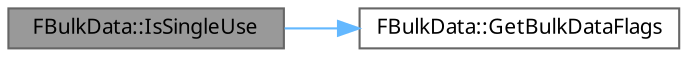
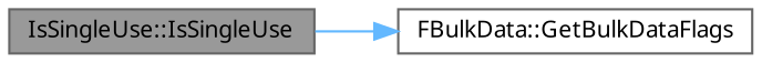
  digraph {
    rankdir=LR
    fontname="Noto Sans"
    node [fontname="Noto Sans" fontsize=10 shape=box style=filled]
-   n1 [color=gray40 fillcolor=grey60 fontcolor=black height=0.2 label="FBulkData::IsSingleUse" width=0.4]
+   n1 [color=gray40 fillcolor=grey60 fontcolor=black height=0.2 label="IsSingleUse::IsSingleUse" width=0.4]
    n2 [color=grey40 fillcolor=white height=0.2 label="FBulkData::GetBulkDataFlags" width=0.4]
    n1 -> n2 [color=steelblue1 fontname="Noto Sans" fontsize=10 labelfontname=Helvetica labelfontsize=10 style=solid]
  }
